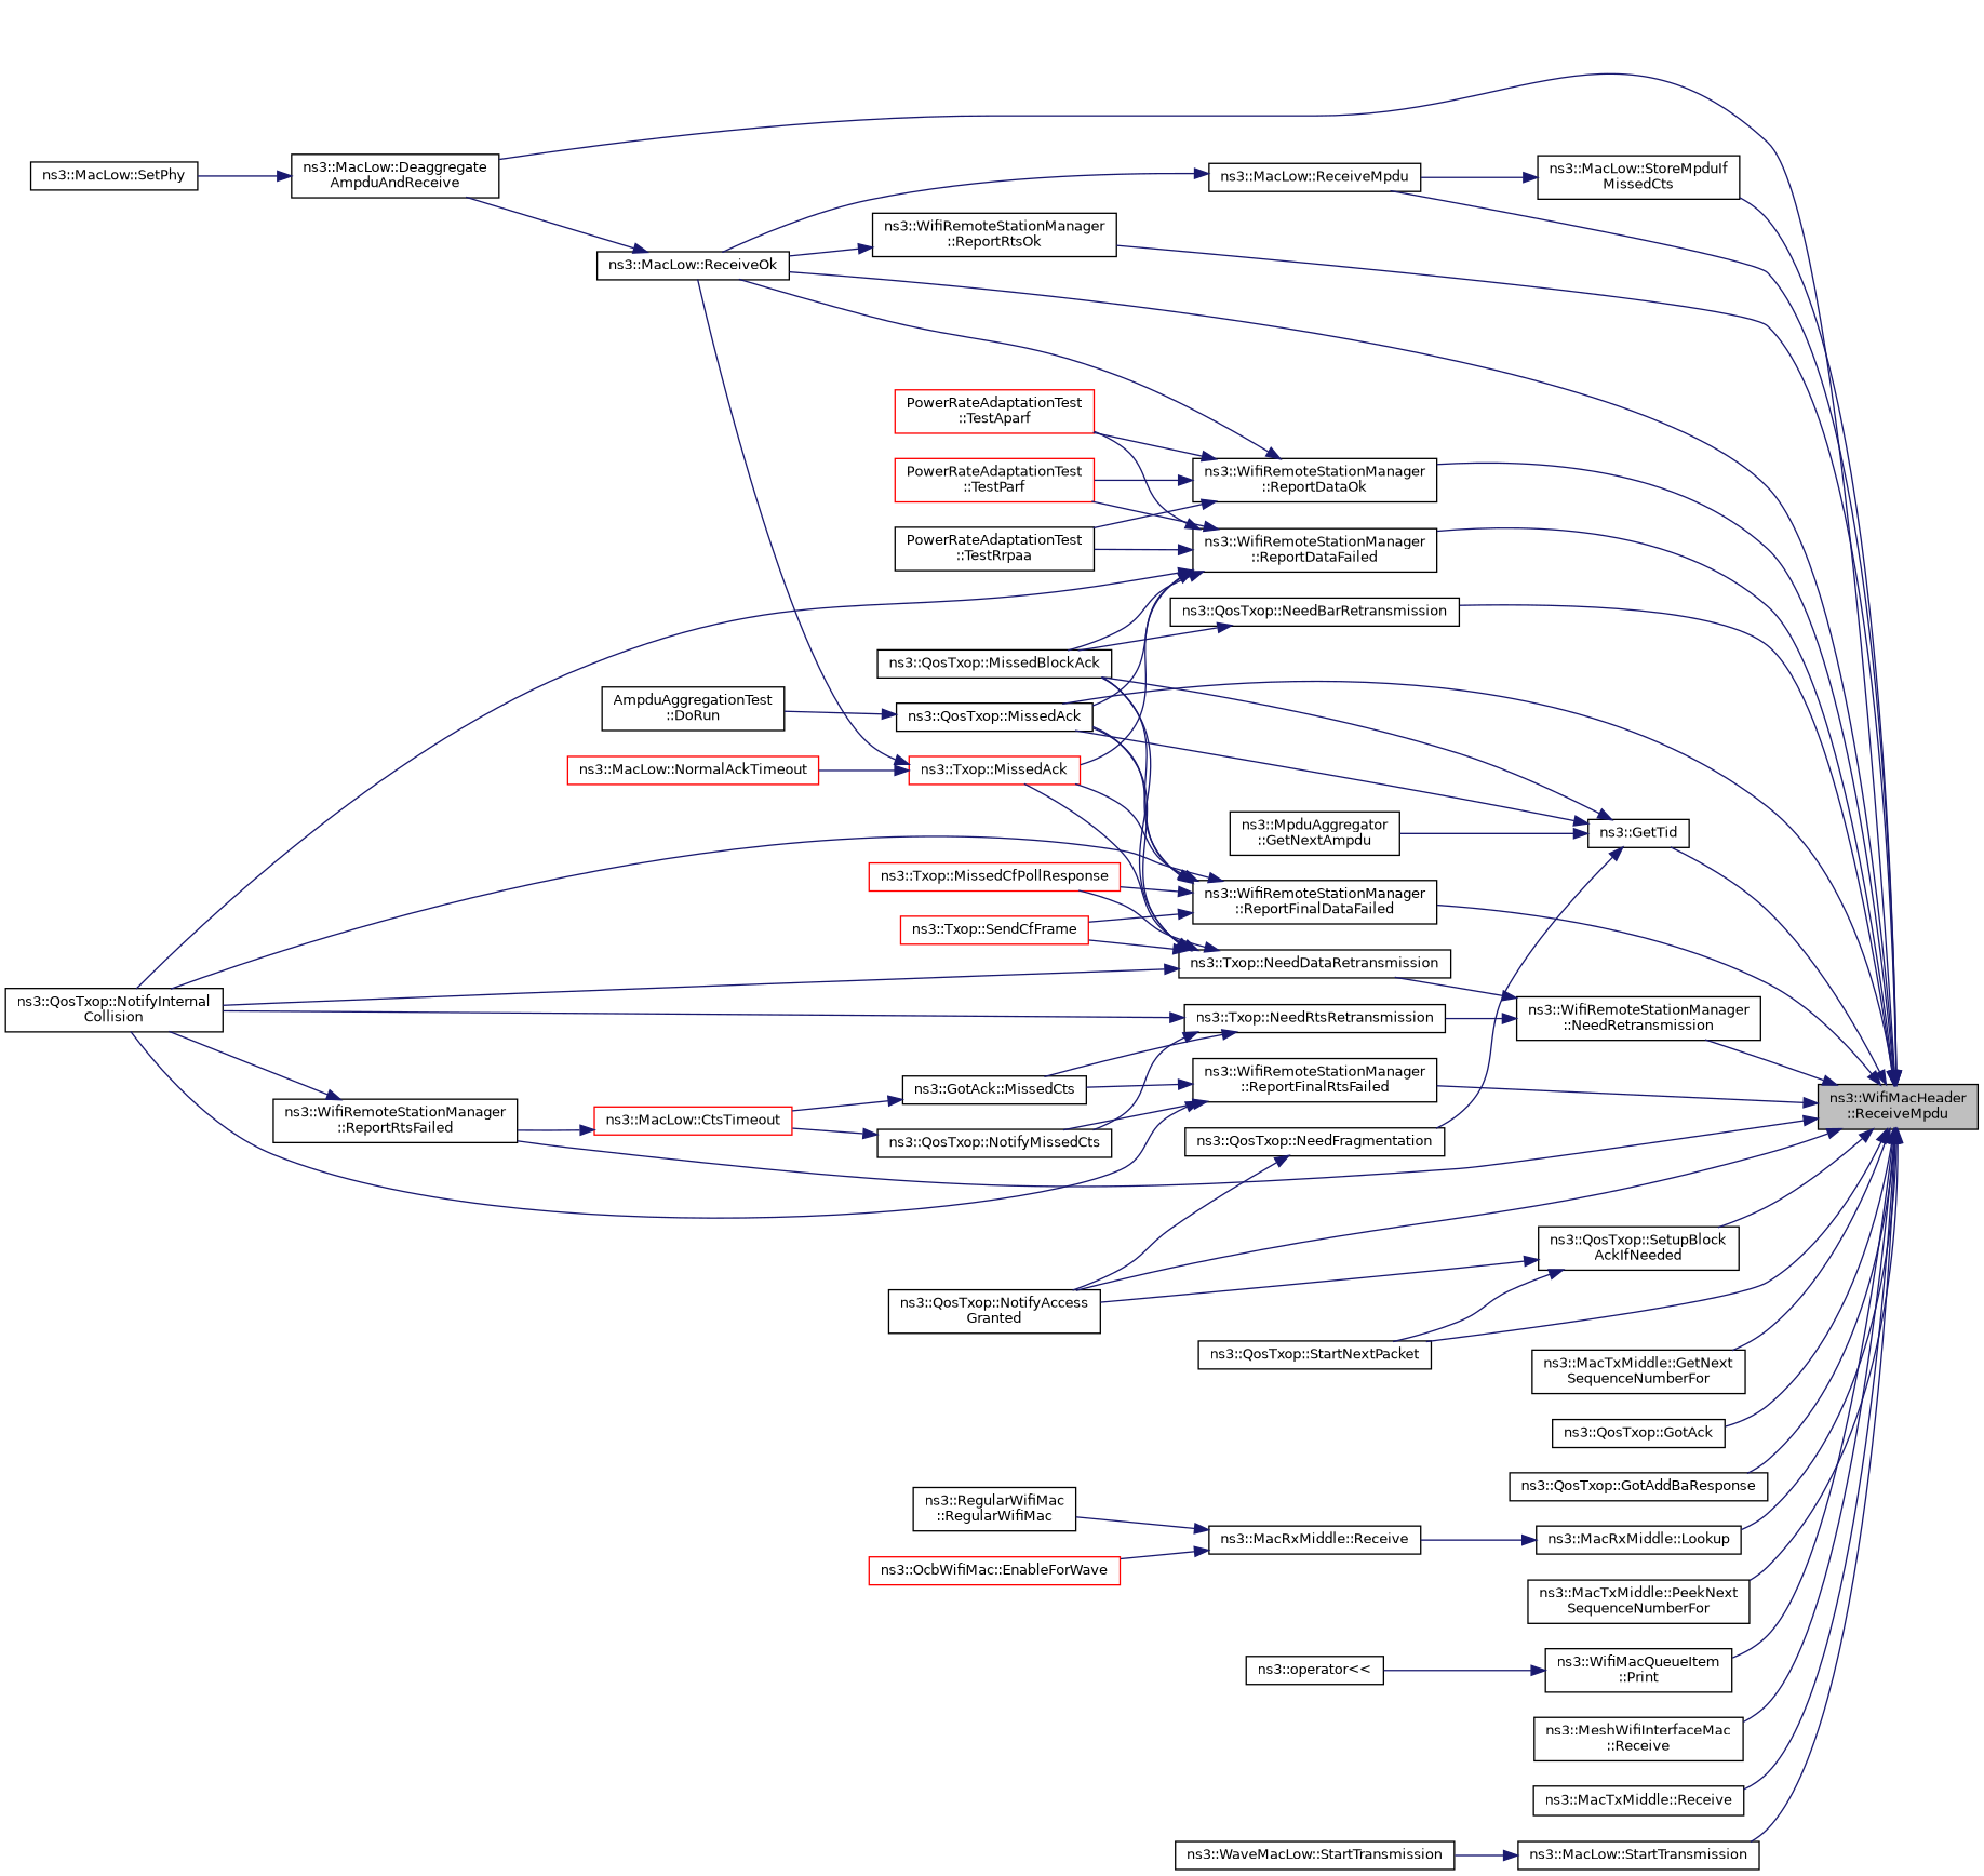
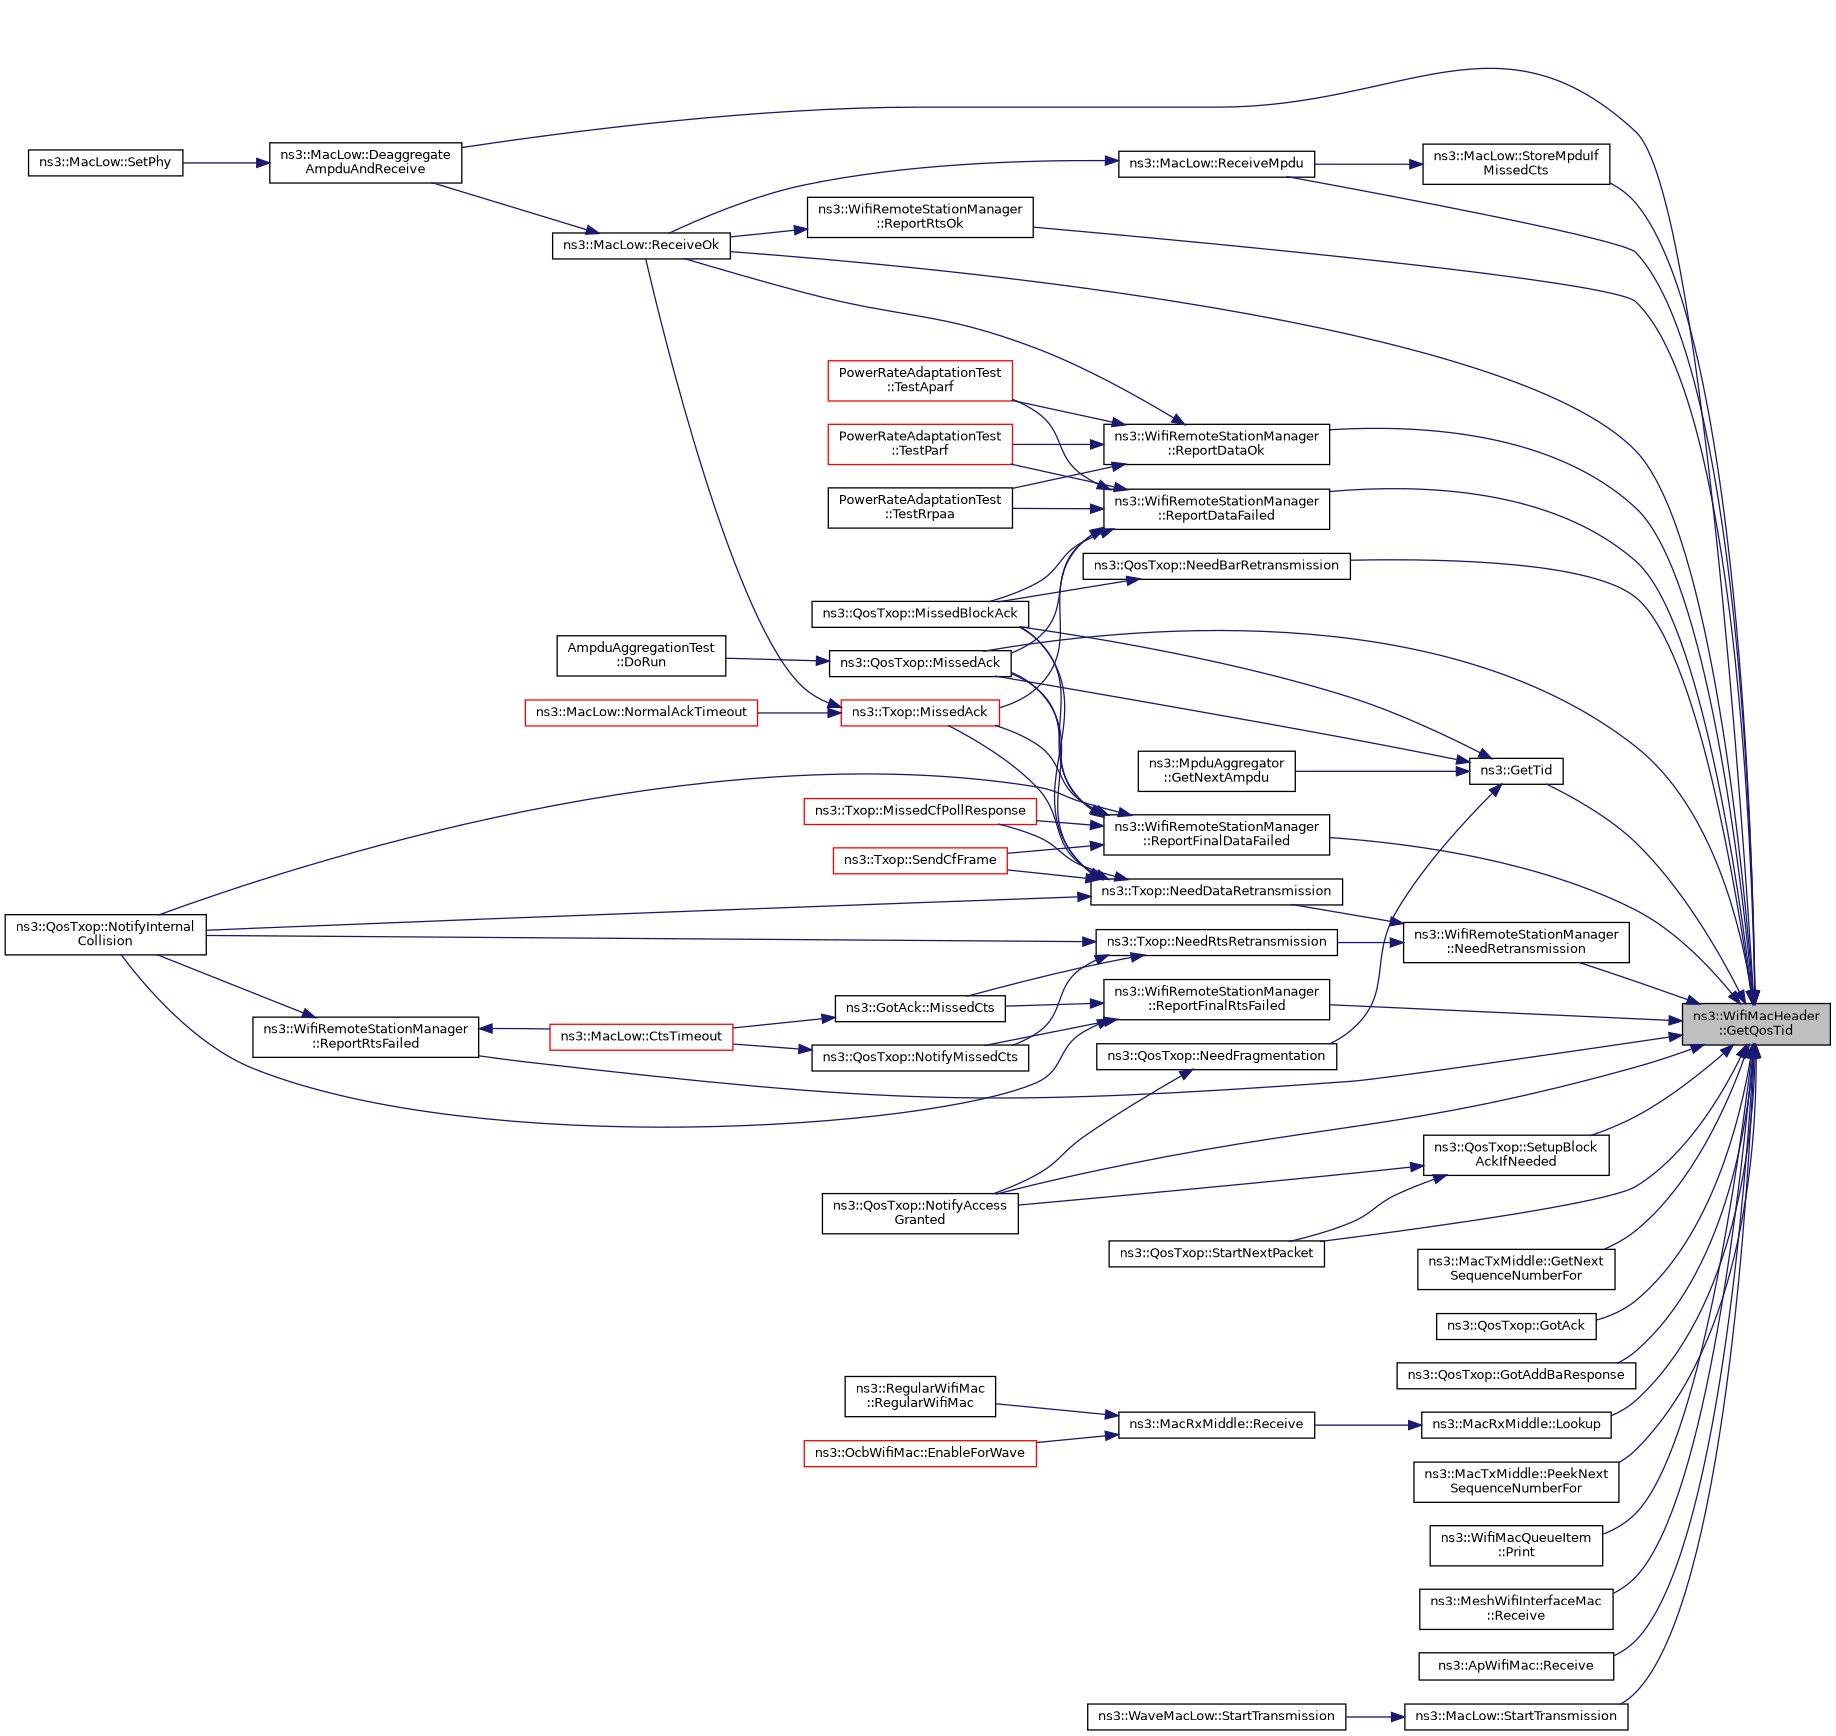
  digraph {
    rankdir=RL
    node [color=black fillcolor=white fontname=Helvetica fontsize=10 shape=record style=filled]
    edge [color=midnightblue dir=back fontname=Helvetica fontsize=10 labelfontname=Helvetica labelfontsize=10 style=solid]
-   n1 [fillcolor=grey75 fontcolor=black height=0.2 label="ns3::WifiMacHeader\l::ReceiveMpdu" width=0.4]
+   n1 [fillcolor=grey75 fontcolor=black height=0.2 label="ns3::WifiMacHeader\l::GetQosTid" width=0.4]
    n2 [height=0.2 label="ns3::MacLow::Deaggregate\lAmpduAndReceive" width=0.4]
    n3 [height=0.2 label="ns3::MacTxMiddle::GetNext\lSequenceNumberFor" width=0.4]
    n4 [height=0.2 label="ns3::GetTid" width=0.4]
    n5 [height=0.2 label="ns3::QosTxop::MissedAck" width=0.4]
    n6 [height=0.2 label="ns3::QosTxop::NotifyAccess\lGranted" width=0.4]
    n7 [height=0.2 label="ns3::QosTxop::GotAck" width=0.4]
    n8 [height=0.2 label="ns3::QosTxop::GotAddBaResponse" width=0.4]
    n9 [height=0.2 label="ns3::MacRxMiddle::Lookup" width=0.4]
    n10 [height=0.2 label="ns3::QosTxop::NeedBarRetransmission" width=0.4]
    n11 [height=0.2 label="ns3::WifiRemoteStationManager\l::NeedRetransmission" width=0.4]
    n12 [height=0.2 label="ns3::MacLow::ReceiveOk" width=0.4]
    n13 [height=0.2 label="ns3::MacTxMiddle::PeekNext\lSequenceNumberFor" width=0.4]
    n14 [height=0.2 label="ns3::WifiMacQueueItem\l::Print" width=0.4]
    n15 [height=0.2 label="ns3::MeshWifiInterfaceMac\l::Receive" width=0.4]
-   n16 [height=0.2 label="ns3::MacTxMiddle::Receive" width=0.4]
+   n16 [height=0.2 label="ns3::ApWifiMac::Receive" width=0.4]
    n17 [height=0.2 label="ns3::MacLow::ReceiveMpdu" width=0.4]
    n18 [height=0.2 label="ns3::WifiRemoteStationManager\l::ReportDataFailed" width=0.4]
    n19 [height=0.2 label="ns3::WifiRemoteStationManager\l::ReportDataOk" width=0.4]
    n20 [height=0.2 label="ns3::WifiRemoteStationManager\l::ReportFinalDataFailed" width=0.4]
    n21 [height=0.2 label="ns3::WifiRemoteStationManager\l::ReportFinalRtsFailed" width=0.4]
    n22 [height=0.2 label="ns3::WifiRemoteStationManager\l::ReportRtsFailed" width=0.4]
    n23 [height=0.2 label="ns3::WifiRemoteStationManager\l::ReportRtsOk" width=0.4]
    n24 [height=0.2 label="ns3::QosTxop::SetupBlock\lAckIfNeeded" width=0.4]
    n25 [height=0.2 label="ns3::QosTxop::StartNextPacket" width=0.4]
    n26 [height=0.2 label="ns3::MacLow::StartTransmission" width=0.4]
    n27 [height=0.2 label="ns3::MacLow::StoreMpduIf\lMissedCts" width=0.4]
    n28 [height=0.2 label="ns3::MacLow::SetPhy" width=0.4]
    n29 [height=0.2 label="ns3::MpduAggregator\l::GetNextAmpdu" width=0.4]
    n30 [height=0.2 label="ns3::QosTxop::MissedBlockAck" width=0.4]
    n31 [height=0.2 label="ns3::QosTxop::NeedFragmentation" width=0.4]
    n32 [height=0.2 label="AmpduAggregationTest\l::DoRun" width=0.4]
    n33 [height=0.2 label="ns3::MacRxMiddle::Receive" width=0.4]
    n34 [height=0.2 label="ns3::Txop::NeedDataRetransmission" width=0.4]
    n35 [height=0.2 label="ns3::Txop::NeedRtsRetransmission" width=0.4]
-   n36 [height=0.2 label="ns3::operator\<\<" width=0.4]
    n37 [color=red height=0.2 label="ns3::Txop::MissedAck" width=0.4]
    n38 [height=0.2 label="ns3::QosTxop::NotifyInternal\lCollision" width=0.4]
    n39 [color=red height=0.2 label="PowerRateAdaptationTest\l::TestAparf" width=0.4]
    n40 [color=red height=0.2 label="PowerRateAdaptationTest\l::TestParf" width=0.4]
    n41 [height=0.2 label="PowerRateAdaptationTest\l::TestRrpaa" width=0.4]
    n42 [color=red height=0.2 label="ns3::Txop::MissedCfPollResponse" width=0.4]
    n43 [color=red height=0.2 label="ns3::Txop::SendCfFrame" width=0.4]
    n44 [height=0.2 label="ns3::GotAck::MissedCts" width=0.4]
    n45 [height=0.2 label="ns3::QosTxop::NotifyMissedCts" width=0.4]
    n46 [color=red height=0.2 label="ns3::MacLow::CtsTimeout" width=0.4]
    n47 [height=0.2 label="ns3::WaveMacLow::StartTransmission" width=0.4]
    n48 [height=0.2 label="ns3::RegularWifiMac\l::RegularWifiMac" width=0.4]
    n49 [color=red height=0.2 label="ns3::OcbWifiMac::EnableForWave" width=0.4]
    n50 [color=red height=0.2 label="ns3::MacLow::NormalAckTimeout" width=0.4]
    n1 -> n2
    n1 -> n3
    n1 -> n4
    n1 -> n5
    n1 -> n6
    n1 -> n7
    n1 -> n8
    n1 -> n9
    n1 -> n10
    n1 -> n11
    n1 -> n12
    n1 -> n13
    n1 -> n14
    n1 -> n15
    n1 -> n16
    n1 -> n17
    n1 -> n18
    n1 -> n19
    n1 -> n20
    n1 -> n21
    n1 -> n22
    n1 -> n23
    n1 -> n24
    n1 -> n25
    n1 -> n26
    n1 -> n27
    n2 -> n28
    n4 -> n5
    n4 -> n29
    n4 -> n30
    n4 -> n31
    n5 -> n32
    n9 -> n33
    n10 -> n30
    n11 -> n34
    n11 -> n35
    n12 -> n2
-   n14 -> n36
    n17 -> n12
    n18 -> n5
    n18 -> n30
    n18 -> n37
-   n18 -> n38
    n18 -> n39
    n18 -> n40
    n18 -> n41
    n19 -> n12
    n19 -> n39
    n19 -> n40
    n19 -> n41
    n20 -> n5
    n20 -> n30
    n20 -> n37
    n20 -> n38
    n20 -> n42
    n20 -> n43
    n21 -> n38
    n21 -> n44
    n21 -> n45
    n22 -> n38
-   n46 -> n22
+   n22 -> n46
    n23 -> n12
    n24 -> n6
    n24 -> n25
    n26 -> n47
    n27 -> n17
    n31 -> n6
    n33 -> n48
    n33 -> n49
    n34 -> n5
    n34 -> n30
    n34 -> n37
    n34 -> n38
    n34 -> n42
    n34 -> n43
    n35 -> n38
    n35 -> n44
    n35 -> n45
    n37 -> n12
    n37 -> n50
    n44 -> n46
    n45 -> n46
  }
